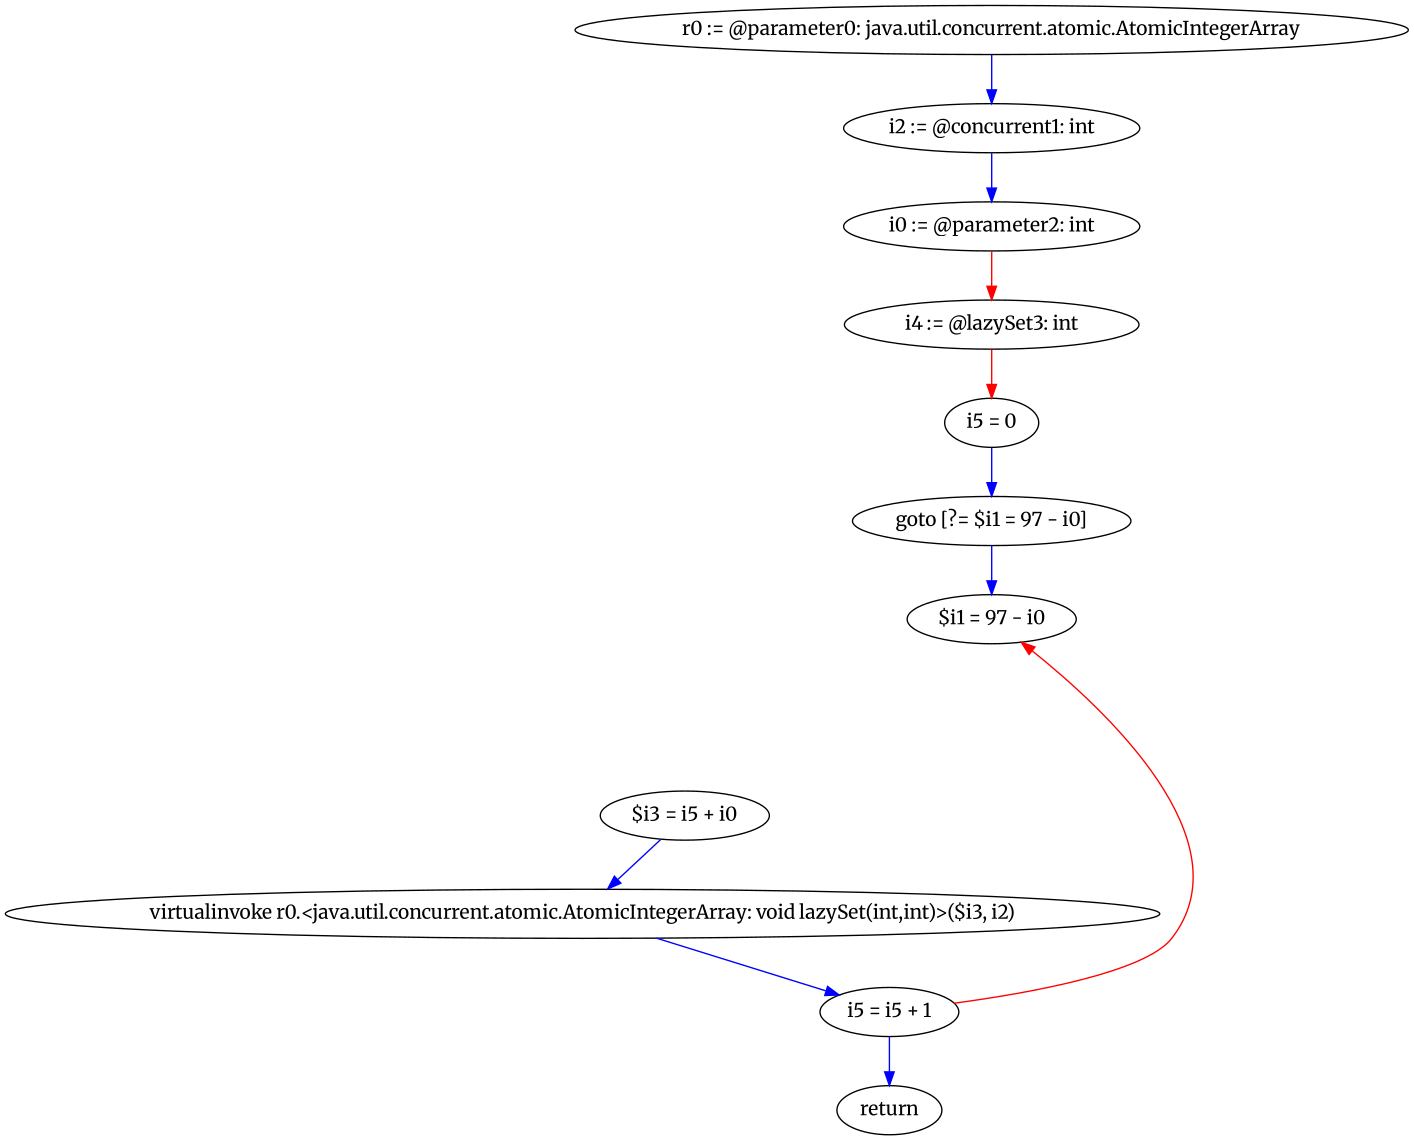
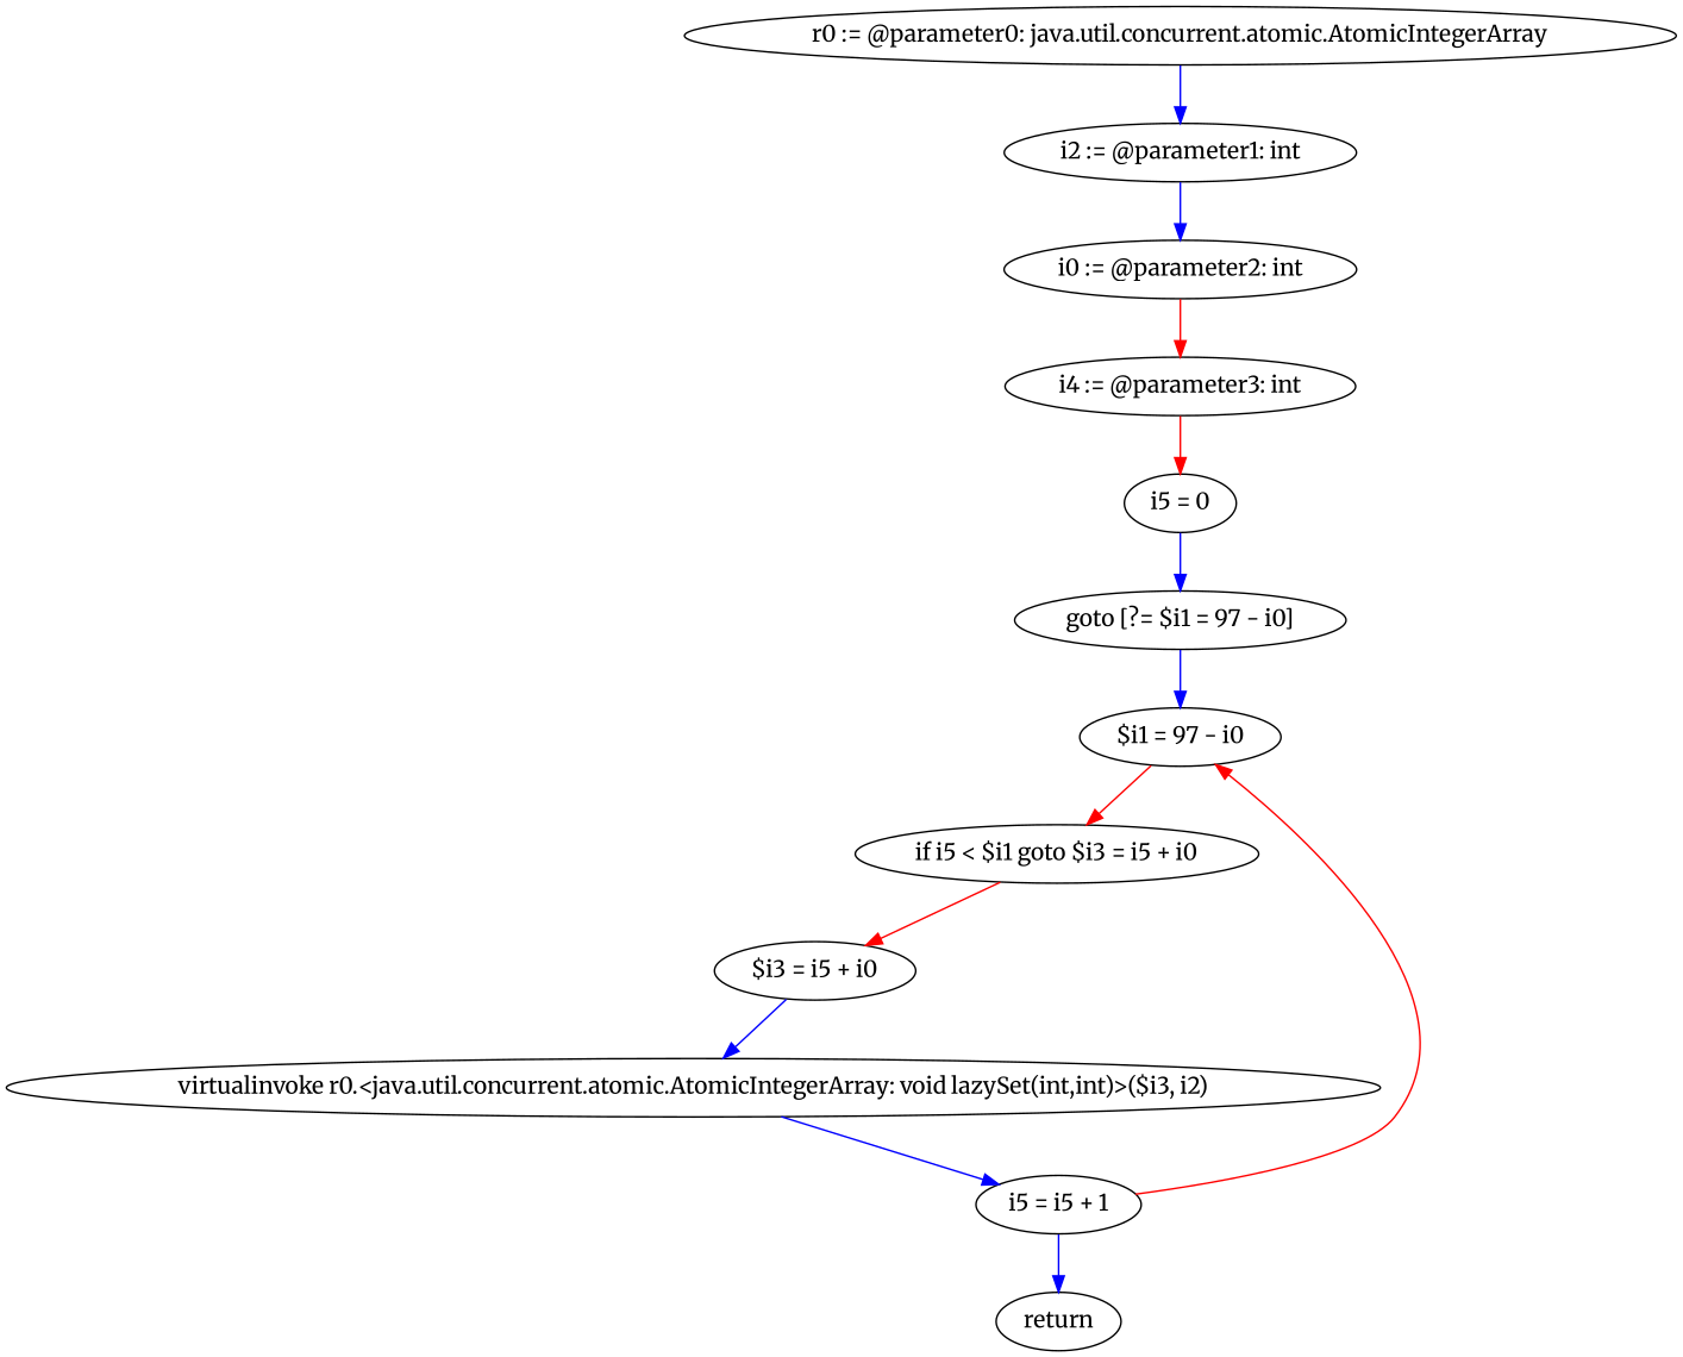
  digraph {
    fontname=Merriweather
    node [fontname=Merriweather]
    edge [color=blue fontname=Merriweather]
    "r0 := @parameter0: java.util.concurrent.atomic.AtomicIntegerArray"
-   "i2 := @parameter1: int" [label="i2 := @concurrent1: int"]
+   "i2 := @parameter1: int"
    "i0 := @parameter2: int"
-   "i4 := @parameter3: int" [label="i4 := @lazySet3: int"]
+   "i4 := @parameter3: int"
    "i5 = 0"
    "goto [?= $i1 = 97 - i0]"
    "$i1 = 97 - i0"
+   "if i5 < $i1 goto $i3 = i5 + i0"
    "$i3 = i5 + i0"
    "virtualinvoke r0.<java.util.concurrent.atomic.AtomicIntegerArray: void lazySet(int,int)>($i3, i2)"
    "i5 = i5 + 1"
    return
    "r0 := @parameter0: java.util.concurrent.atomic.AtomicIntegerArray" -> "i2 := @parameter1: int"
    "i2 := @parameter1: int" -> "i0 := @parameter2: int"
    "i0 := @parameter2: int" -> "i4 := @parameter3: int" [color=red]
    "i4 := @parameter3: int" -> "i5 = 0" [color=red]
    "i5 = 0" -> "goto [?= $i1 = 97 - i0]"
    "goto [?= $i1 = 97 - i0]" -> "$i1 = 97 - i0"
+   "$i1 = 97 - i0" -> "if i5 < $i1 goto $i3 = i5 + i0" [color=red]
+   "if i5 < $i1 goto $i3 = i5 + i0" -> "$i3 = i5 + i0" [color=red]
    "$i3 = i5 + i0" -> "virtualinvoke r0.<java.util.concurrent.atomic.AtomicIntegerArray: void lazySet(int,int)>($i3, i2)"
    "virtualinvoke r0.<java.util.concurrent.atomic.AtomicIntegerArray: void lazySet(int,int)>($i3, i2)" -> "i5 = i5 + 1"
    "i5 = i5 + 1" -> "$i1 = 97 - i0" [color=red]
    "i5 = i5 + 1" -> return
  }
